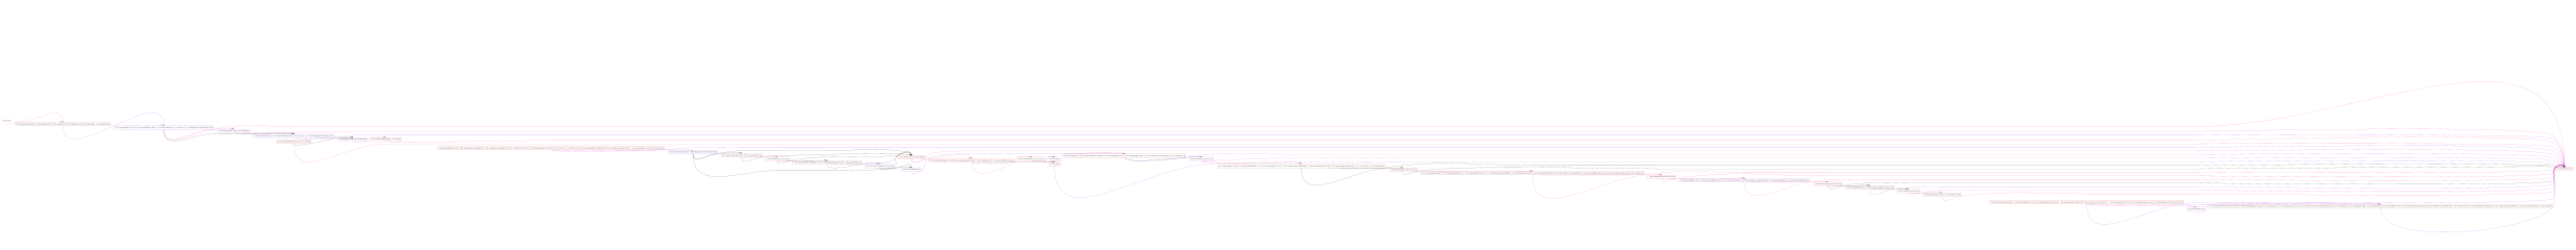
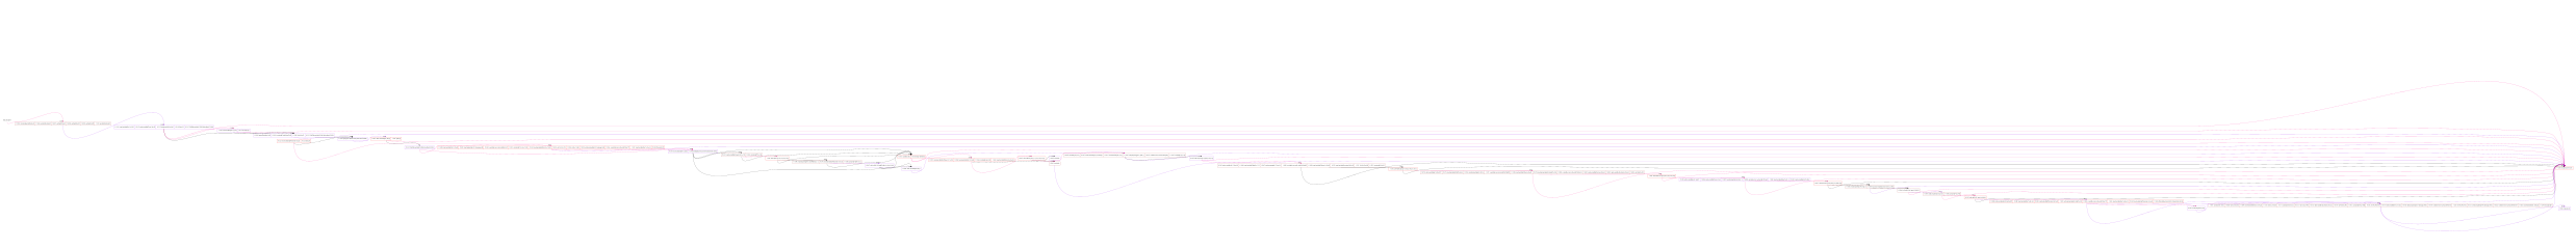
  digraph {
    fontname=Ubuntu
    rankdir=LR
    node [color=purple fontname=Ubuntu shape=record]
    edge [color=deeppink fontname=Ubuntu headport=n tailport=s]
    n1 [label=BB_entry804 shape=none]
    n2 [color=brown label="{11205: constant[undefined,v1]|11206: vardecl['context']|11207: vardecl['lines']|11208: vardecl['start']|11209: vardecl['end']|11210: vardecl['context']}"]
    n3 [label="{11211: read-variable['err',v5,v2]|11212: read-variable['Error',v6,v2]|11213: instanceof[v5,v6,v4]|11214: ![v4,v3]|11215: if[v3](true-block:3583,false-block:3584)}"]
    n4 [label="{11216: read-variable['err',v7,v2]|11217: throw[v7]*}"]
    n5 [label="{11218: typeof['window',v8]|11219: constant[\"undefined\",v9]|11220: !=[v8,v9,v7]|11221: if[v7](true-block:3586,false-block:3585)}"]
    n6 [color=red label="{11326: exceptional-return}"]
    n7 [label="{11224: if[v7](true-block:3587,false-block:3588)}"]
    n8 [color=red label="{11225: read-variable['str',v8,v2]|11226: ![v8,v7]}"]
    n9 [color=red label="{11222: read-variable['filename',v8,v2]|11223: ![v8,v7]}"]
+   n10 [label="{11227: if[v7](true-block:3589,false-block:3590)}"]
    n11 [color=red label="{11228: read-variable['err',v10,v2]|11229: read-property[v10,'message',v9]|11230: \<variable-non-null-undef\>['err']|11231: constant[\" on line \",v12]|11232: read-variable['lineno',v13,v2]|11233: +[v12,v13,v11]|11234: +[v9,v11,v8]|11235: write-property[v10,'message',v8]|11236: \<variable-non-null-undef\>['err']*|11237: read-variable['err',v14,v2]|11238: throw[v14]*}"]
    n12 [label="{11239: read-variable['str',v8,v2]|11240: if[v8](true-block:3595,false-block:3591)}"]
    n13 [label="{11248: write-variable[v8,'str']*}"]
    n14 [color=brown label="{11241: read-variable['require',v12,v11]|11242: constant[\"fs\",v13]}"]
    n15 [color=red label="{11255: catch[ex,v8]|11256: begin-with[v8]}"]
    n16 [color=brown label="{11249: constant[3.0,v10]|11250: write-variable[v10,'context']*|11251: read-variable['str',v13,-]|11252: read-property[v13,'split',-]|11253: \<variable-non-null-undef\>['str']|11254: constant[\"\\n\",v14]}"]
    n17 [color=red label="{11243: call-require [v11,v12,v13,v10]}"]
    n18 [color=red label="{11257: read-variable['rethrow',v11,v10]|11258: read-variable['err',v12,v9]|11259: constant[null,v13]|11260: read-variable['lineno',v14,v9]}"]
    n19 [label="{11264: call-str.split [v13,'split',v14,v11]}"]
    n20 [color=brown label="{11244: read-property[v10,'readFileSync',-]|11245: read-variable['filename',v14,v2]|11246: constant[\"utf8\",v15]}"]
    n21 [color=red label="{11262: call-rethrow [v10,v11,v12,v13,v14,-]*}"]
    n22 [color=brown label="{11261: end-with}"]
    n23 [label="{11247: call-null [v10,'readFileSync',v14,v15,v8]}"]
    n24 [color=brown label="{11265: write-variable[v11,'lines']*|11266: read-variable['Math',v17,-]|11267: read-property[v17,'max',-]|11268: \<variable-non-null-undef\>['Math']|11269: read-variable['lineno',v19,v2]|11270: read-variable['context',v20,v2]|11271: -[v19,v20,v18]|11272: constant[0.0,v21]}"]
    n25 [color=red label="{11273: call-Math.max [v17,'max',v18,v21,v15]}"]
    n26 [label="{11263: end-with}"]
    n27 [color=brown label="{11274: write-variable[v15,'start']*|11275: read-variable['Math',v24,-]|11276: read-property[v24,'min',-]|11277: \<variable-non-null-undef\>['Math']|11278: read-variable['lines',v26,v2]|11279: read-property[v26,'length',v25]|11280: \<variable-non-null-undef\>['lines']|11281: read-variable['lineno',v28,v2]|11282: read-variable['context',v29,v2]|11283: +[v28,v29,v27]}"]
    n28 [color=red label="{11284: call-Math.min [v24,'min',v25,v27,v22]}"]
    n29 [label="{11285: write-variable[v22,'end']*|11286: read-variable['lines',v36,-]|11287: read-property[v36,'slice',-]|11288: \<variable-non-null-undef\>['lines']|11289: read-variable['start',v37,-]|11290: read-variable['end',v38,-]}"]
    n30 [color=red label="{11291: call-lines.slice [v36,'slice',v37,v38,v34]}"]
    n31 [color=brown label="{11292: read-property[v34,'map',-]|11293: function-expr[function ( line i ),v39]}"]
    n32 [color=brown label="{11294: call-null [v34,'map',v39,v32]}"]
    n33 [color=brown label="{11295: read-property[v32,'join',-]|11296: constant[\"\\n\",v40]}"]
+   n34 [color=red label="{11297: call-null [v32,'join',v40,v30]}"]
    n35 [color=red label="{11298: write-variable[v30,'context']*|11299: read-variable['err',v42,v2]|11300: read-variable['filename',v41,v2]|11301: write-property[v42,'path',v41]|11302: \<variable-non-null-undef\>['err']*|11303: read-variable['err',v44,v2]|11304: read-variable['filename',v55,v2]|11305: if[v55](true-block:3615,false-block:3614)}"]
    n36 [color=brown label="{11307: constant[\":\",v56]|11308: +[v55,v56,v53]|11309: read-variable['lineno',v54,v2]|11310: +[v53,v54,v51]|11311: constant[\"\\n\",v52]|11312: +[v51,v52,v49]|11313: read-variable['context',v50,v2]|11314: +[v49,v50,v47]|11315: constant[\"\\n\\n\",v48]|11316: +[v47,v48,v45]|11317: read-variable['err',v57,v2]|11318: read-property[v57,'message',v46]|11319: \<variable-non-null-undef\>['err']|11320: +[v45,v46,v43]|11321: write-property[v44,'message',v43]|11322: \<variable-non-null-undef\>['err']*|11323: read-variable['err',v58,v2]|11324: throw[v58]*}"]
    n37 [label="{11306: constant[\"Jade\",v55]}"]
+   n38 [label="{11325: return[v1]}"]
    n1 -> n2 [headlabel="    3581"]
    n2 -> n3 [color=purple headlabel="      3582"]
    n3 -> n4 [headlabel="      3583"]
    n3 -> n5 [color=black headlabel="      3584"]
    n3 -> n6 [headlabel="      3617"]
    n4 -> n5 [color=black]
    n4 -> n6
    n5 -> n6 [color=purple]
    n5 -> n7 [color=black headlabel="      3586"]
    n7 -> n8 [color=purple headlabel="      3587"]
    n8 -> n6
+   n8 -> n10 [color=black]
    n9 -> n6
    n9 -> n7 [color=black]
+   n10 -> n11 [headlabel="      3589"]
+   n10 -> n12 [headlabel="      3590"]
    n11 -> n6 [color=purple]
    n11 -> n12
    n12 -> n13 [color=black headlabel="      3595"]
    n12 -> n14 [color=black headlabel="      3591"]
    n12 -> n15 [color=black headlabel="      3597"]
    n13 -> n16 [color=purple headlabel="      3596"]
    n14 -> n15 [color=black]
    n14 -> n17 [headlabel="      3592"]
    n15 -> n6
    n15 -> n18 [headlabel="      3598"]
    n16 -> n6 [color=purple]
    n16 -> n19 [color=black headlabel="      3602"]
    n17 -> n15 [color=black]
    n17 -> n20 [color=black headlabel="      3593"]
    n18 -> n21 [headlabel="      3600"]
    n18 -> n22 [color=black headlabel="      3599"]
    n19 -> n6
    n19 -> n24 [headlabel="      3603"]
    n20 -> n15 [color=black]
    n20 -> n23 [color=purple headlabel="      3594"]
    n21 -> n22
    n21 -> n26 [color=black headlabel="      3601"]
    n22 -> n6 [color=purple]
    n23 -> n13 [color=black]
    n23 -> n15 [color=black]
    n24 -> n6 [color=black]
    n24 -> n25 [color=black headlabel="      3604"]
    n25 -> n6 [color=black]
    n25 -> n27 [headlabel="      3605"]
    n26 -> n16
    n27 -> n6
    n27 -> n28 [headlabel="      3606"]
    n28 -> n6
    n28 -> n29 [headlabel="      3607"]
    n29 -> n6
    n29 -> n30 [headlabel="      3608"]
    n30 -> n6 [color=black]
    n30 -> n31 [color=black headlabel="      3609"]
    n31 -> n6 [color=purple]
    n31 -> n32 [color=black headlabel="      3610"]
    n32 -> n6
    n32 -> n33 [color=purple headlabel="      3611"]
    n33 -> n6
+   n33 -> n34 [headlabel="      3612"]
+   n34 -> n6 [color=black]
+   n34 -> n35 [color=purple headlabel="      3613"]
    n35 -> n6 [color=purple]
    n35 -> n36 [color=purple headlabel="      3615"]
    n35 -> n37 [headlabel="      3614"]
    n36 -> n6 [color=purple]
+   n36 -> n38 [color=purple headlabel="      3616"]
    n37 -> n36 [color=purple]
  }
